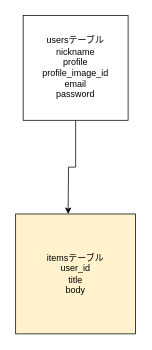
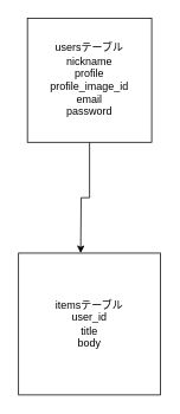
  <mxCell id="0" />
  <mxCell id="1" parent="0" />
  <mxCell id="2" style="edgeStyle=orthogonalEdgeStyle;rounded=0;orthogonalLoop=1;jettySize=auto;html=1;" edge="1" parent="1" source="3"><mxGeometry relative="1" as="geometry"><mxPoint x="90" y="285" as="targetPoint" /></mxGeometry></mxCell>
  <mxCell id="3" value="usersテーブル&lt;br&gt;nickname&lt;br&gt;profile&lt;br&gt;profile_image_id&lt;br&gt;email&lt;br&gt;password&lt;br&gt;" style="whiteSpace=wrap;html=1;aspect=fixed;" vertex="1" parent="1"><mxGeometry x="30" y="20" width="140" height="140" as="geometry" /></mxCell>
- <mxCell id="4" value="itemsテーブル&lt;br&gt;user_id&lt;br&gt;title&lt;br&gt;body" style="whiteSpace=wrap;html=1;aspect=fixed;fillColor=#fff2cc;" vertex="1" parent="1"><mxGeometry x="20" y="285" width="160" height="160" as="geometry" /></mxCell>
+ <mxCell id="4" value="itemsテーブル&lt;br&gt;user_id&lt;br&gt;title&lt;br&gt;body" style="whiteSpace=wrap;html=1;aspect=fixed;" vertex="1" parent="1"><mxGeometry x="20" y="285" width="160" height="160" as="geometry" /></mxCell>
